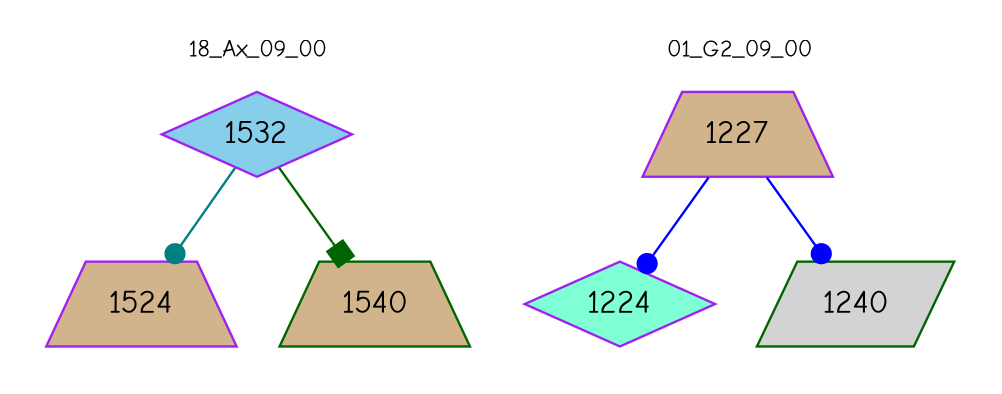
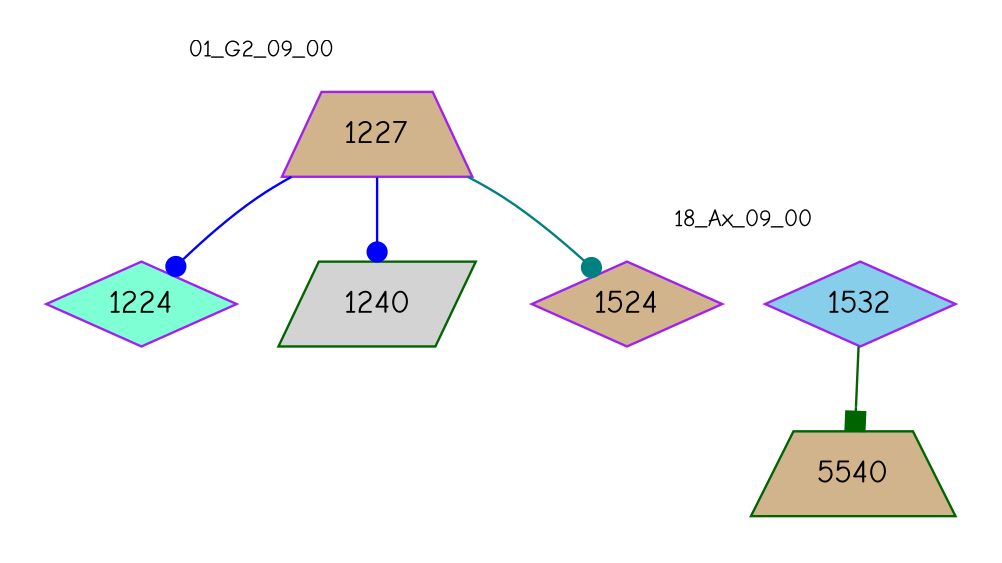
  digraph {
    fontname="Comic Neue"
    node [color=purple fillcolor=tan fontname="Comic Neue" shape=trapezium style=filled]
    edge [arrowhead=dot color=blue fontname="Comic Neue"]
    n1 [fillcolor=skyblue label=1532 shape=diamond]
-   n2 [label=1524]
-   n3 [color=darkgreen label=1540]
+   n2 [label=1524 shape=diamond]
+   n3 [color=darkgreen label=5540]
    n4 [label=1227]
    n5 [fillcolor=aquamarine label=1224 shape=diamond]
    n6 [color=darkgreen fillcolor=lightgrey label=1240 shape=parallelogram]
    subgraph cluster_1 {
      color=white
      fontsize=10
      label="18_Ax_09_00"
      n1
      n2
      n3
    }
    subgraph cluster_2 {
      color=white
      fontsize=10
      label="01_G2_09_00"
      n4
      n5
      n6
    }
-   n1 -> n2 [color=teal]
+   n4 -> n2 [color=teal]
    n1 -> n3 [arrowhead=box color=darkgreen]
    n4 -> n5
    n4 -> n6
  }
